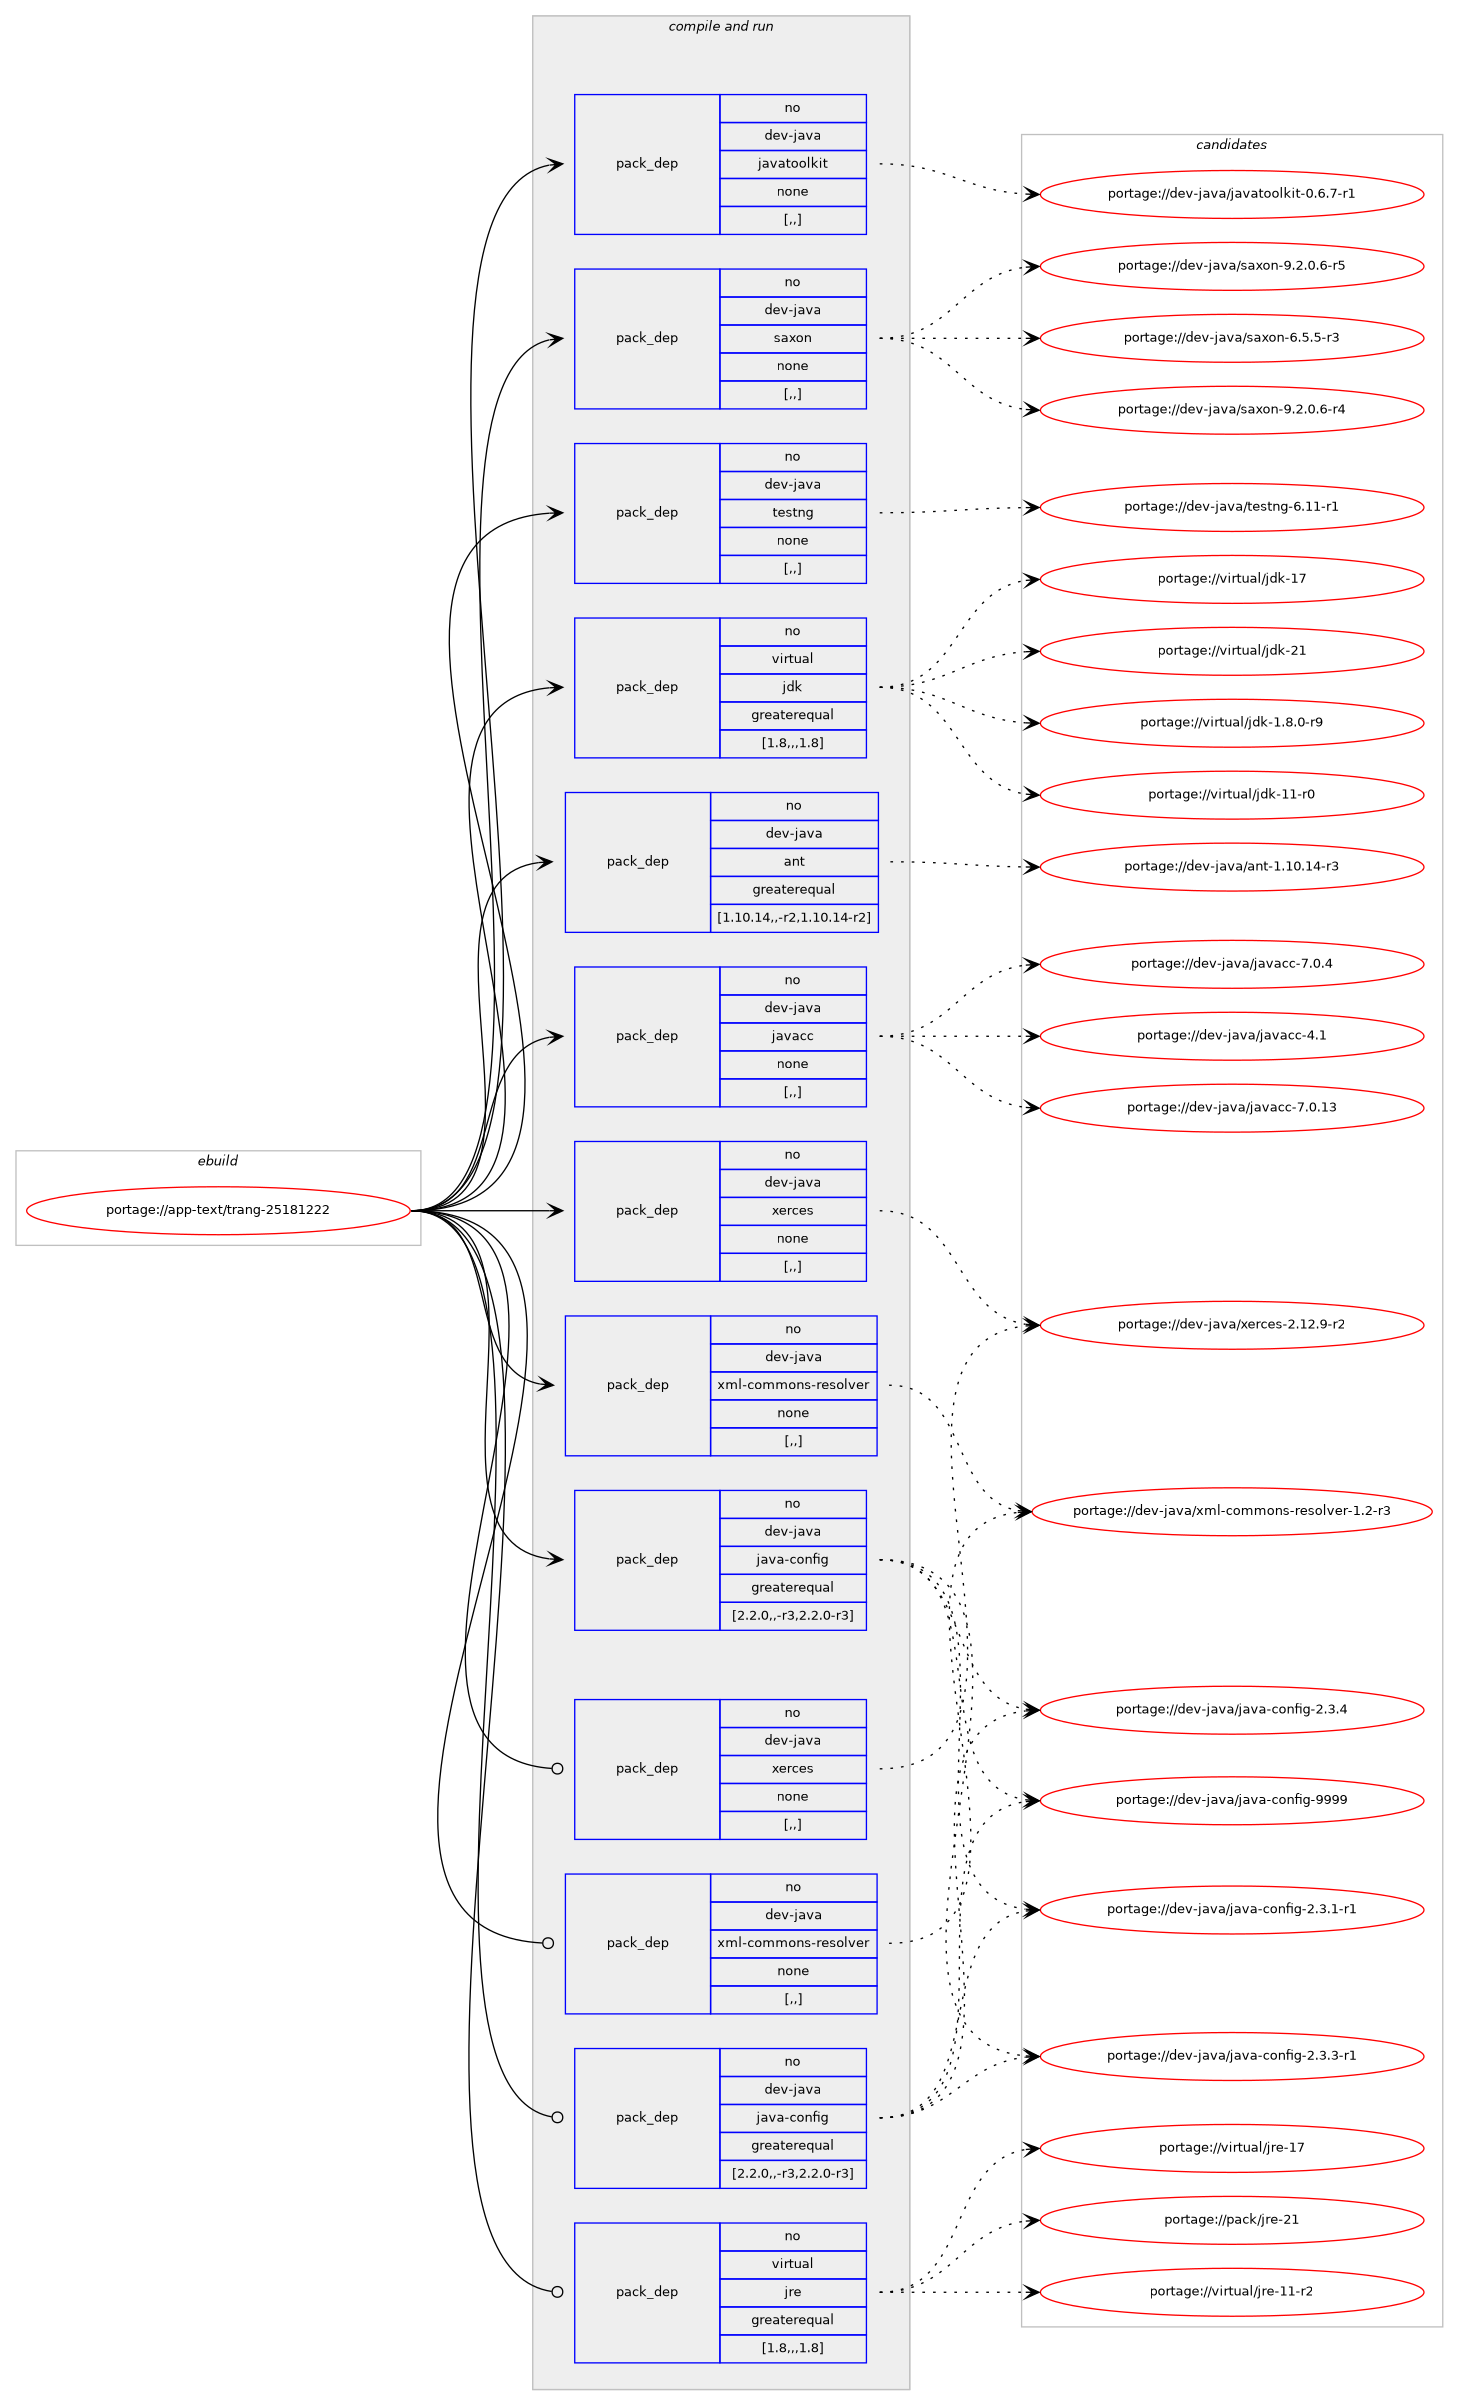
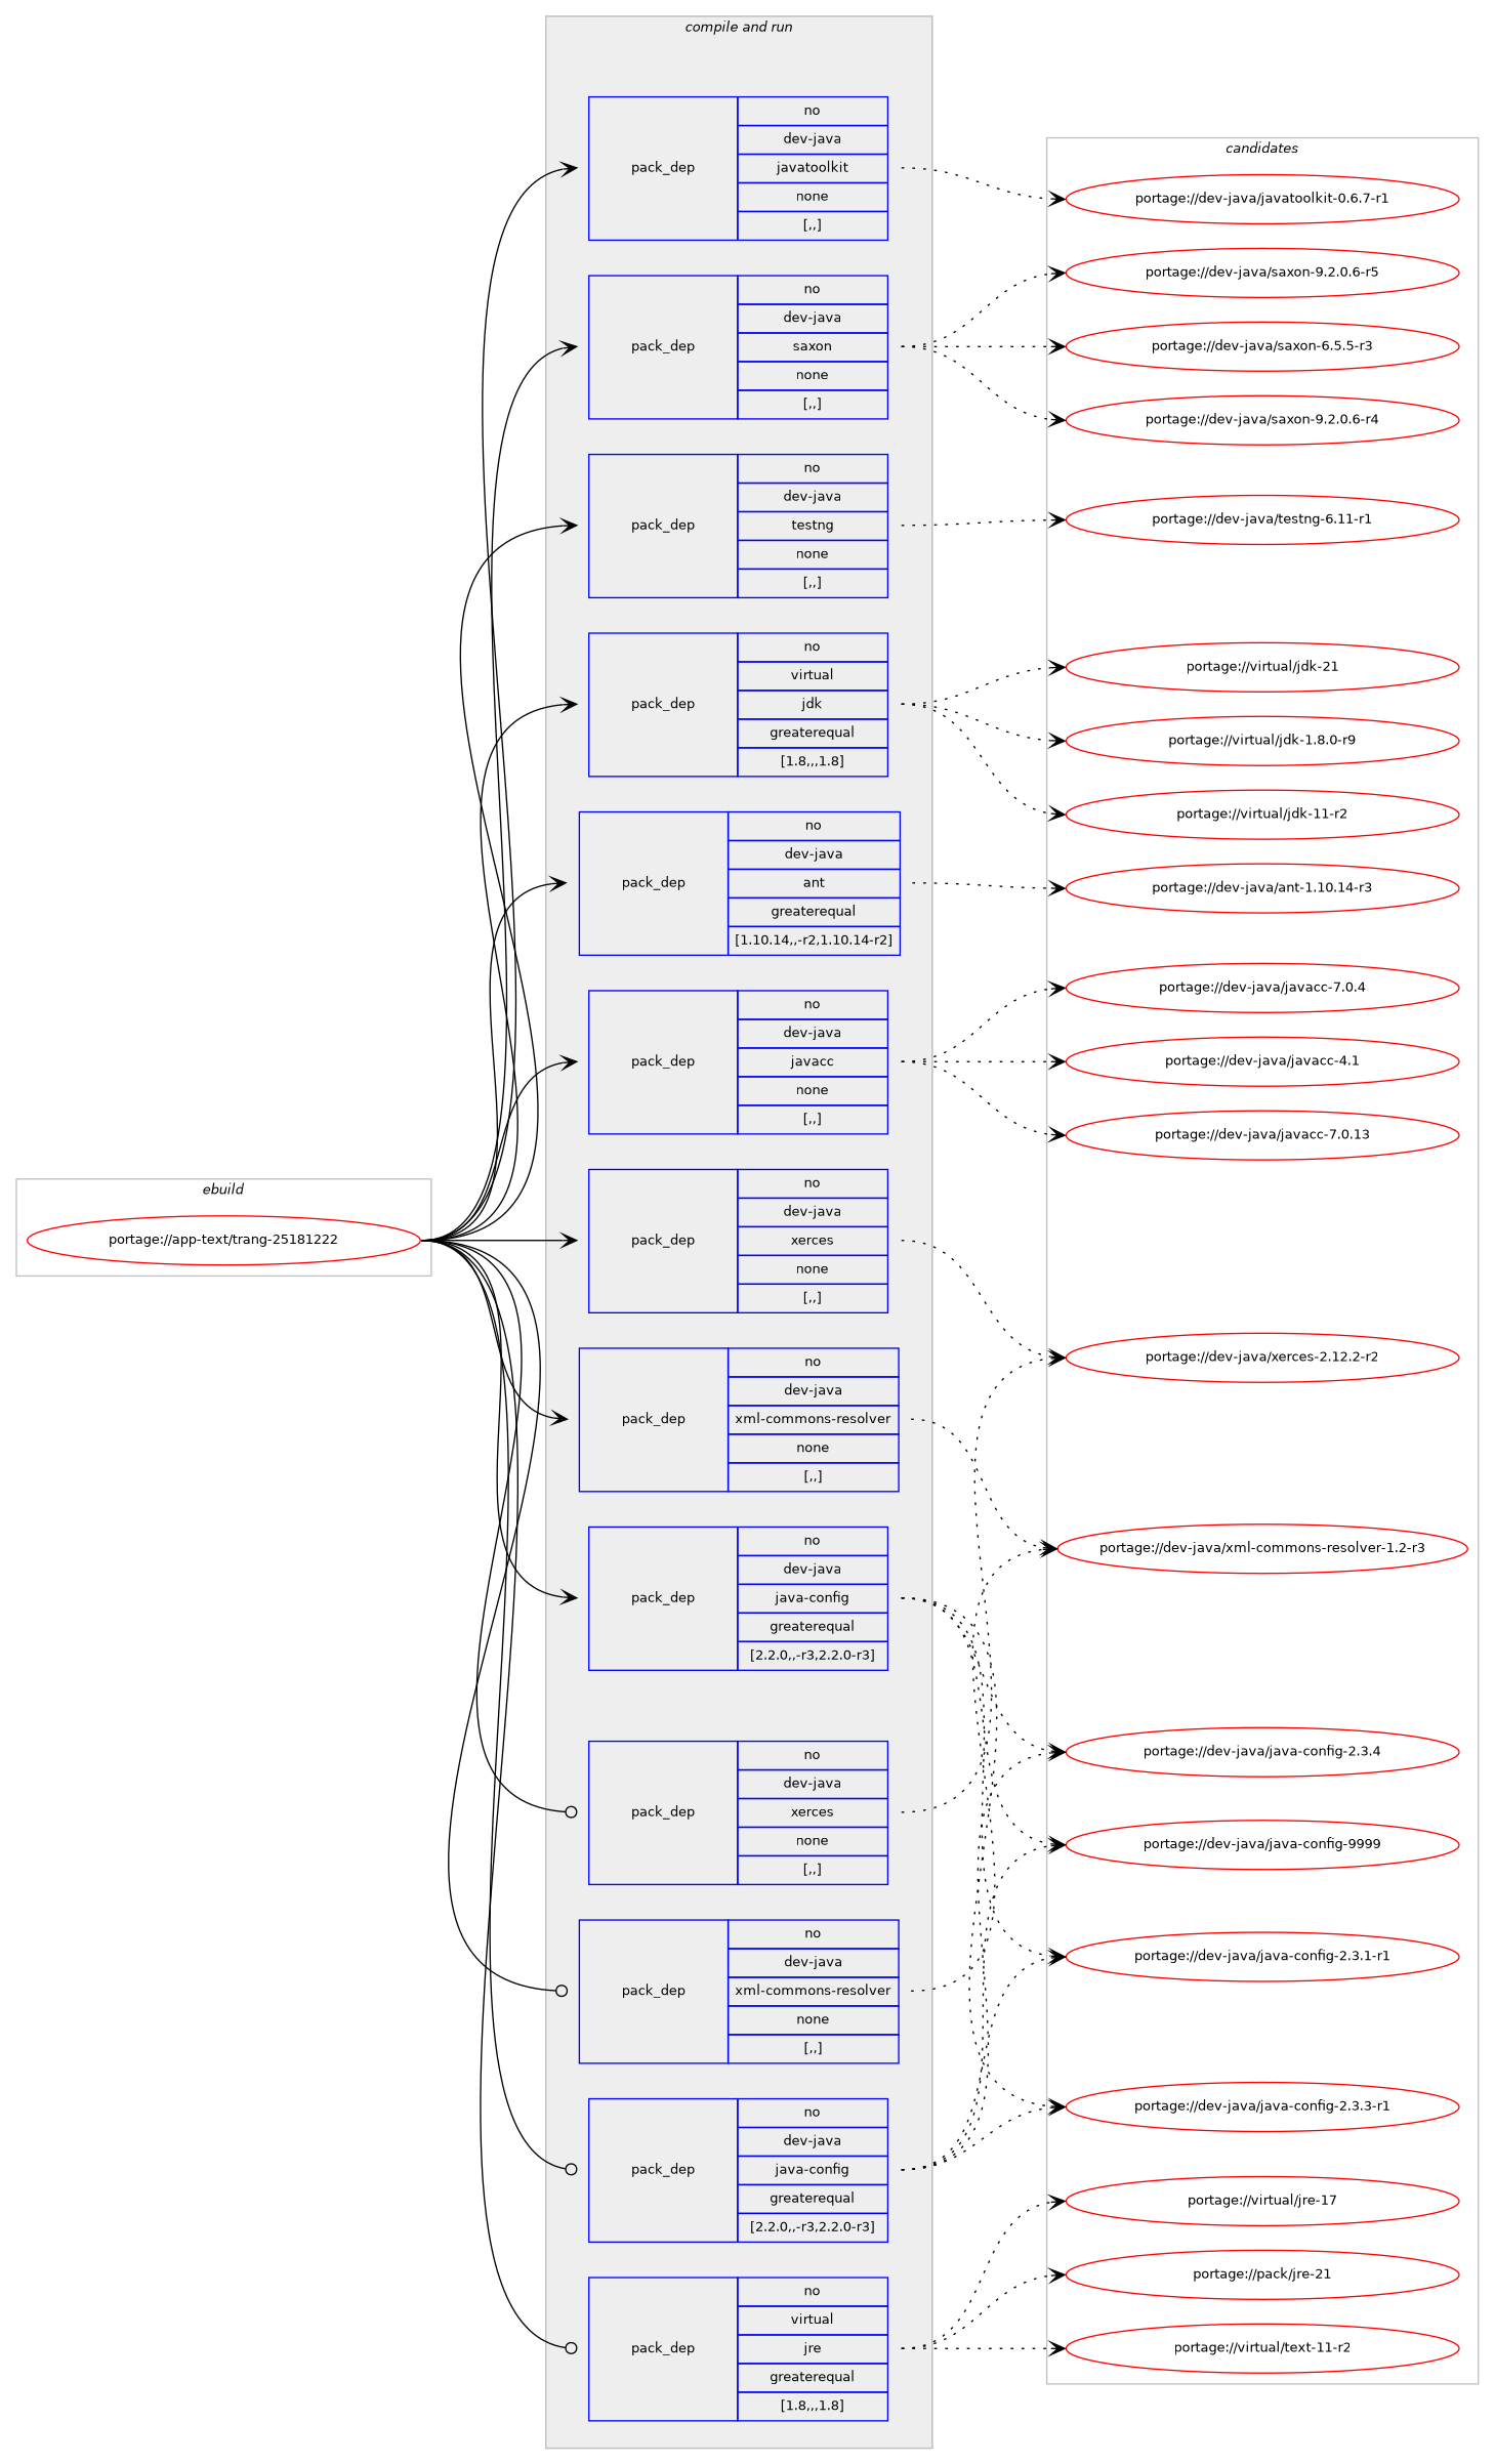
  digraph {
    compound=true
    concentrate=true
    fontname=Helvetica
    fontsize=10
    newrank=true
    rankdir=LR
    ranksep=1.5
    node [color=red fontname=Helvetica fontsize=10]
    edge [arrowhead=vee headport=w style=dotted tailport=e weight=100]
    n1 [label="portage://app-text/trang-25181222" width=4]
    n2 [color=blue label=<<TABLE BORDER="0" CELLBORDER="1" CELLSPACING="0" CELLPADDING="4" WIDTH="220"><TR><TD ROWSPAN="6" CELLPADDING="30">pack_dep</TD></TR><TR><TD WIDTH="110">no</TD></TR><TR><TD>dev-java</TD></TR><TR><TD>ant</TD></TR><TR><TD>greaterequal</TD></TR><TR><TD>[1.10.14,,-r2,1.10.14-r2]</TD></TR></TABLE>> shape=none]
    n3 [color=blue label=<<TABLE BORDER="0" CELLBORDER="1" CELLSPACING="0" CELLPADDING="4" WIDTH="220"><TR><TD ROWSPAN="6" CELLPADDING="30">pack_dep</TD></TR><TR><TD WIDTH="110">no</TD></TR><TR><TD>dev-java</TD></TR><TR><TD>java-config</TD></TR><TR><TD>greaterequal</TD></TR><TR><TD>[2.2.0,,-r3,2.2.0-r3]</TD></TR></TABLE>> shape=none]
    n4 [color=blue label=<<TABLE BORDER="0" CELLBORDER="1" CELLSPACING="0" CELLPADDING="4" WIDTH="220"><TR><TD ROWSPAN="6" CELLPADDING="30">pack_dep</TD></TR><TR><TD WIDTH="110">no</TD></TR><TR><TD>dev-java</TD></TR><TR><TD>javacc</TD></TR><TR><TD>none</TD></TR><TR><TD>[,,]</TD></TR></TABLE>> shape=none]
    n5 [color=blue label=<<TABLE BORDER="0" CELLBORDER="1" CELLSPACING="0" CELLPADDING="4" WIDTH="220"><TR><TD ROWSPAN="6" CELLPADDING="30">pack_dep</TD></TR><TR><TD WIDTH="110">no</TD></TR><TR><TD>dev-java</TD></TR><TR><TD>javatoolkit</TD></TR><TR><TD>none</TD></TR><TR><TD>[,,]</TD></TR></TABLE>> shape=none]
    n6 [color=blue label=<<TABLE BORDER="0" CELLBORDER="1" CELLSPACING="0" CELLPADDING="4" WIDTH="220"><TR><TD ROWSPAN="6" CELLPADDING="30">pack_dep</TD></TR><TR><TD WIDTH="110">no</TD></TR><TR><TD>dev-java</TD></TR><TR><TD>saxon</TD></TR><TR><TD>none</TD></TR><TR><TD>[,,]</TD></TR></TABLE>> shape=none]
    n7 [color=blue label=<<TABLE BORDER="0" CELLBORDER="1" CELLSPACING="0" CELLPADDING="4" WIDTH="220"><TR><TD ROWSPAN="6" CELLPADDING="30">pack_dep</TD></TR><TR><TD WIDTH="110">no</TD></TR><TR><TD>dev-java</TD></TR><TR><TD>testng</TD></TR><TR><TD>none</TD></TR><TR><TD>[,,]</TD></TR></TABLE>> shape=none]
    n8 [color=blue label=<<TABLE BORDER="0" CELLBORDER="1" CELLSPACING="0" CELLPADDING="4" WIDTH="220"><TR><TD ROWSPAN="6" CELLPADDING="30">pack_dep</TD></TR><TR><TD WIDTH="110">no</TD></TR><TR><TD>dev-java</TD></TR><TR><TD>xerces</TD></TR><TR><TD>none</TD></TR><TR><TD>[,,]</TD></TR></TABLE>> shape=none]
    n9 [color=blue label=<<TABLE BORDER="0" CELLBORDER="1" CELLSPACING="0" CELLPADDING="4" WIDTH="220"><TR><TD ROWSPAN="6" CELLPADDING="30">pack_dep</TD></TR><TR><TD WIDTH="110">no</TD></TR><TR><TD>dev-java</TD></TR><TR><TD>xml-commons-resolver</TD></TR><TR><TD>none</TD></TR><TR><TD>[,,]</TD></TR></TABLE>> shape=none]
    n10 [color=blue label=<<TABLE BORDER="0" CELLBORDER="1" CELLSPACING="0" CELLPADDING="4" WIDTH="220"><TR><TD ROWSPAN="6" CELLPADDING="30">pack_dep</TD></TR><TR><TD WIDTH="110">no</TD></TR><TR><TD>virtual</TD></TR><TR><TD>jdk</TD></TR><TR><TD>greaterequal</TD></TR><TR><TD>[1.8,,,1.8]</TD></TR></TABLE>> shape=none]
    n11 [color=blue label=<<TABLE BORDER="0" CELLBORDER="1" CELLSPACING="0" CELLPADDING="4" WIDTH="220"><TR><TD ROWSPAN="6" CELLPADDING="30">pack_dep</TD></TR><TR><TD WIDTH="110">no</TD></TR><TR><TD>dev-java</TD></TR><TR><TD>java-config</TD></TR><TR><TD>greaterequal</TD></TR><TR><TD>[2.2.0,,-r3,2.2.0-r3]</TD></TR></TABLE>> shape=none]
    n12 [color=blue label=<<TABLE BORDER="0" CELLBORDER="1" CELLSPACING="0" CELLPADDING="4" WIDTH="220"><TR><TD ROWSPAN="6" CELLPADDING="30">pack_dep</TD></TR><TR><TD WIDTH="110">no</TD></TR><TR><TD>dev-java</TD></TR><TR><TD>xerces</TD></TR><TR><TD>none</TD></TR><TR><TD>[,,]</TD></TR></TABLE>> shape=none]
    n13 [color=blue label=<<TABLE BORDER="0" CELLBORDER="1" CELLSPACING="0" CELLPADDING="4" WIDTH="220"><TR><TD ROWSPAN="6" CELLPADDING="30">pack_dep</TD></TR><TR><TD WIDTH="110">no</TD></TR><TR><TD>dev-java</TD></TR><TR><TD>xml-commons-resolver</TD></TR><TR><TD>none</TD></TR><TR><TD>[,,]</TD></TR></TABLE>> shape=none]
    n14 [color=blue label=<<TABLE BORDER="0" CELLBORDER="1" CELLSPACING="0" CELLPADDING="4" WIDTH="220"><TR><TD ROWSPAN="6" CELLPADDING="30">pack_dep</TD></TR><TR><TD WIDTH="110">no</TD></TR><TR><TD>virtual</TD></TR><TR><TD>jre</TD></TR><TR><TD>greaterequal</TD></TR><TR><TD>[1.8,,,1.8]</TD></TR></TABLE>> shape=none]
    n15 [label="portage://dev-java/ant-1.10.14-r3" width=4]
    n16 [label="portage://dev-java/java-config-2.3.1-r1" width=4]
    n17 [label="portage://dev-java/java-config-2.3.3-r1" width=4]
    n18 [label="portage://dev-java/java-config-2.3.4" width=4]
    n19 [label="portage://dev-java/java-config-9999" width=4]
    n20 [label="portage://dev-java/javacc-4.1" width=4]
    n21 [label="portage://dev-java/javacc-7.0.13" width=4]
    n22 [label="portage://dev-java/javacc-7.0.4" width=4]
    n23 [label="portage://dev-java/javatoolkit-0.6.7-r1" width=4]
    n24 [label="portage://dev-java/saxon-6.5.5-r3" width=4]
    n25 [label="portage://dev-java/saxon-9.2.0.6-r4" width=4]
    n26 [label="portage://dev-java/saxon-9.2.0.6-r5" width=4]
    n27 [label="portage://dev-java/testng-6.11-r1" width=4]
-   n28 [label="portage://dev-java/xerces-2.12.9-r2" width=4]
+   n28 [label="portage://dev-java/xerces-2.12.2-r2" width=4]
    n29 [label="portage://dev-java/xml-commons-resolver-1.2-r3" width=4]
    n30 [label="portage://virtual/jdk-1.8.0-r9" width=4]
-   n31 [label="portage://virtual/jdk-11-r0" width=4]
-   n32 [label="portage://virtual/jdk-17" width=4]
+   n31 [label="portage://virtual/jdk-11-r2" width=4]
    n33 [label="portage://virtual/jdk-21" width=4]
-   n34 [label="portage://virtual/jre-11-r2" width=4]
+   n34 [label="portage://virtual/text-11-r2" width=4]
    n35 [label="portage://virtual/jre-17" width=4]
    n36 [label="portage://pack/jre-21" width=4]
    subgraph cluster_1 {
      color=gray
      label=<<i>ebuild</i>>
      rank=same
      n1
    }
    subgraph cluster_2 {
      color=gray
      label=<<i>dependencies</i>>
      subgraph cluster_3 {
        color=gray
        fillcolor="#eeeeee"
        label=<<i>compile</i>>
        style=filled
        subgraph sub_4 {
          color=gray
          fillcolor="#eeeeee"
          label=<<i>compile</i>>
          style=filled
          n2
        }
        subgraph sub_5 {
          color=gray
          fillcolor="#eeeeee"
          label=<<i>compile</i>>
          style=filled
          n3
        }
        subgraph sub_6 {
          color=gray
          fillcolor="#eeeeee"
          label=<<i>compile</i>>
          style=filled
          n4
        }
        subgraph sub_7 {
          color=gray
          fillcolor="#eeeeee"
          label=<<i>compile</i>>
          style=filled
          n5
        }
        subgraph sub_8 {
          color=gray
          fillcolor="#eeeeee"
          label=<<i>compile</i>>
          style=filled
          n6
        }
        subgraph sub_9 {
          color=gray
          fillcolor="#eeeeee"
          label=<<i>compile</i>>
          style=filled
          n7
        }
        subgraph sub_10 {
          color=gray
          fillcolor="#eeeeee"
          label=<<i>compile</i>>
          style=filled
          n8
        }
        subgraph sub_11 {
          color=gray
          fillcolor="#eeeeee"
          label=<<i>compile</i>>
          style=filled
          n9
        }
        subgraph sub_12 {
          color=gray
          fillcolor="#eeeeee"
          label=<<i>compile</i>>
          style=filled
          n10
        }
      }
      subgraph cluster_13 {
        color=gray
        fillcolor="#eeeeee"
        label=<<i>run</i>>
        style=filled
        subgraph sub_14 {
          color=gray
          fillcolor="#eeeeee"
          label=<<i>run</i>>
          style=filled
          n11
        }
        subgraph sub_15 {
          color=gray
          fillcolor="#eeeeee"
          label=<<i>run</i>>
          style=filled
          n12
        }
        subgraph sub_16 {
          color=gray
          fillcolor="#eeeeee"
          label=<<i>run</i>>
          style=filled
          n13
        }
        subgraph sub_17 {
          color=gray
          fillcolor="#eeeeee"
          label=<<i>run</i>>
          style=filled
          n14
        }
      }
      subgraph cluster_18 {
        color=gray
        fillcolor="#eeeeee"
        label=<<i>compile and run</i>>
        style=filled
      }
    }
    subgraph cluster_19 {
      color=gray
      label=<<i>candidates</i>>
      rank=same
      subgraph sub_20 {
        color=black
        label=<<i>candidates</i>>
        nodesep=1
        rank=same
        n15
      }
      subgraph sub_21 {
        color=black
        label=<<i>candidates</i>>
        nodesep=1
        rank=same
        n16
        n17
        n18
        n19
      }
      subgraph sub_22 {
        color=black
        label=<<i>candidates</i>>
        nodesep=1
        rank=same
        n20
        n21
        n22
      }
      subgraph sub_23 {
        color=black
        label=<<i>candidates</i>>
        nodesep=1
        rank=same
        n23
      }
      subgraph sub_24 {
        color=black
        label=<<i>candidates</i>>
        nodesep=1
        rank=same
        n24
        n25
        n26
      }
      subgraph sub_25 {
        color=black
        label=<<i>candidates</i>>
        nodesep=1
        rank=same
        n27
      }
      subgraph sub_26 {
        color=black
        label=<<i>candidates</i>>
        nodesep=1
        rank=same
        n28
      }
      subgraph sub_27 {
        color=black
        label=<<i>candidates</i>>
        nodesep=1
        rank=same
        n29
      }
      subgraph sub_28 {
        color=black
        label=<<i>candidates</i>>
        nodesep=1
        rank=same
        n30
        n31
-       n32
        n33
      }
      subgraph sub_29 {
        color=black
        label=<<i>candidates</i>>
        nodesep=1
        rank=same
        n16
        n17
        n18
        n19
      }
      subgraph sub_30 {
        color=black
        label=<<i>candidates</i>>
        nodesep=1
        rank=same
        n28
      }
      subgraph sub_31 {
        color=black
        label=<<i>candidates</i>>
        nodesep=1
        rank=same
        n29
      }
      subgraph sub_32 {
        color=black
        label=<<i>candidates</i>>
        nodesep=1
        rank=same
        n34
        n35
        n36
      }
    }
    n1 -> n2 [style=solid weight=20]
    n1 -> n3 [style=solid weight=20]
    n1 -> n4 [style=solid weight=20]
    n1 -> n5 [style=solid weight=20]
    n1 -> n6 [style=solid weight=20]
    n1 -> n7 [style=solid weight=20]
    n1 -> n8 [style=solid weight=20]
    n1 -> n9 [style=solid weight=20]
    n1 -> n10 [style=solid weight=20]
    n1 -> n11 [arrowhead=odot style=solid weight=20]
    n1 -> n12 [arrowhead=odot style=solid weight=20]
    n1 -> n13 [arrowhead=odot style=solid weight=20]
    n1 -> n14 [arrowhead=odot style=solid weight=20]
    n2 -> n15
    n3 -> n16
    n3 -> n17
    n3 -> n18
    n3 -> n19
    n4 -> n20
    n4 -> n21
    n4 -> n22
    n5 -> n23
    n6 -> n24
    n6 -> n25
    n6 -> n26
    n7 -> n27
    n8 -> n28
    n9 -> n29
    n10 -> n30
    n10 -> n31
-   n10 -> n32
    n10 -> n33
    n11 -> n16
    n11 -> n17
    n11 -> n18
    n11 -> n19
    n12 -> n28
    n13 -> n29
    n14 -> n34
    n14 -> n35
    n14 -> n36
  }
